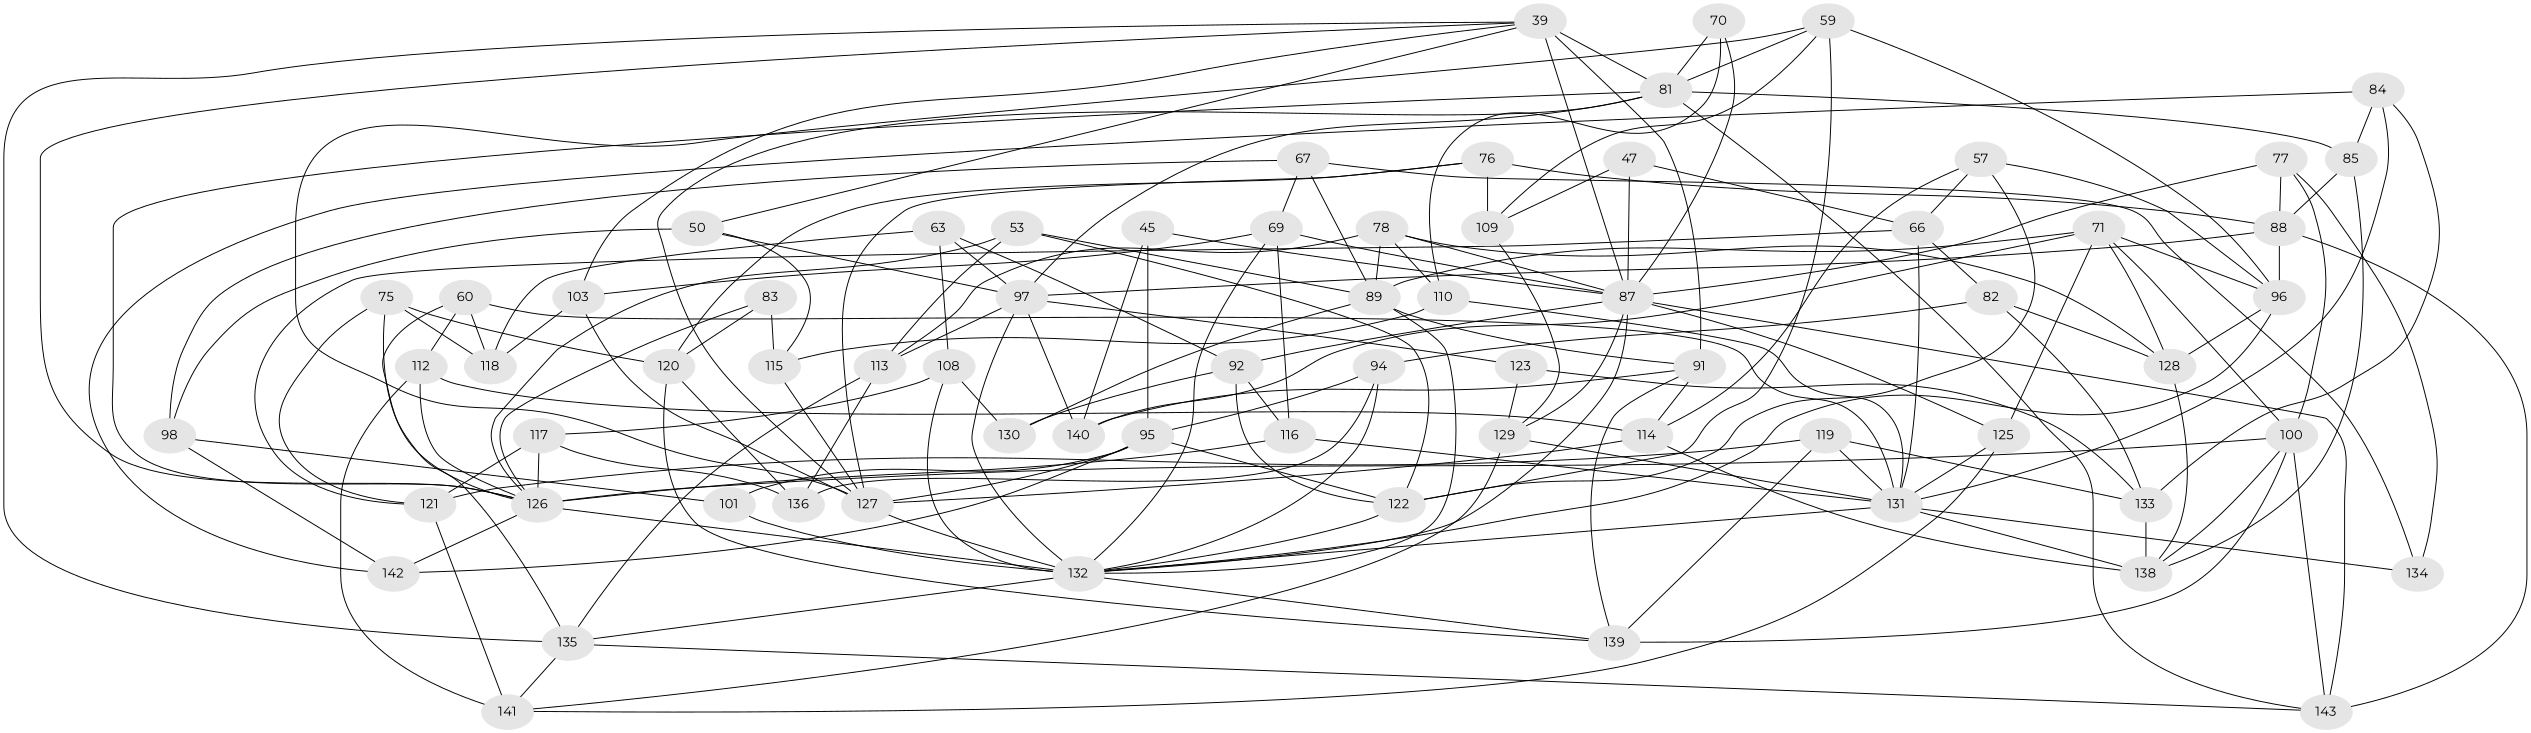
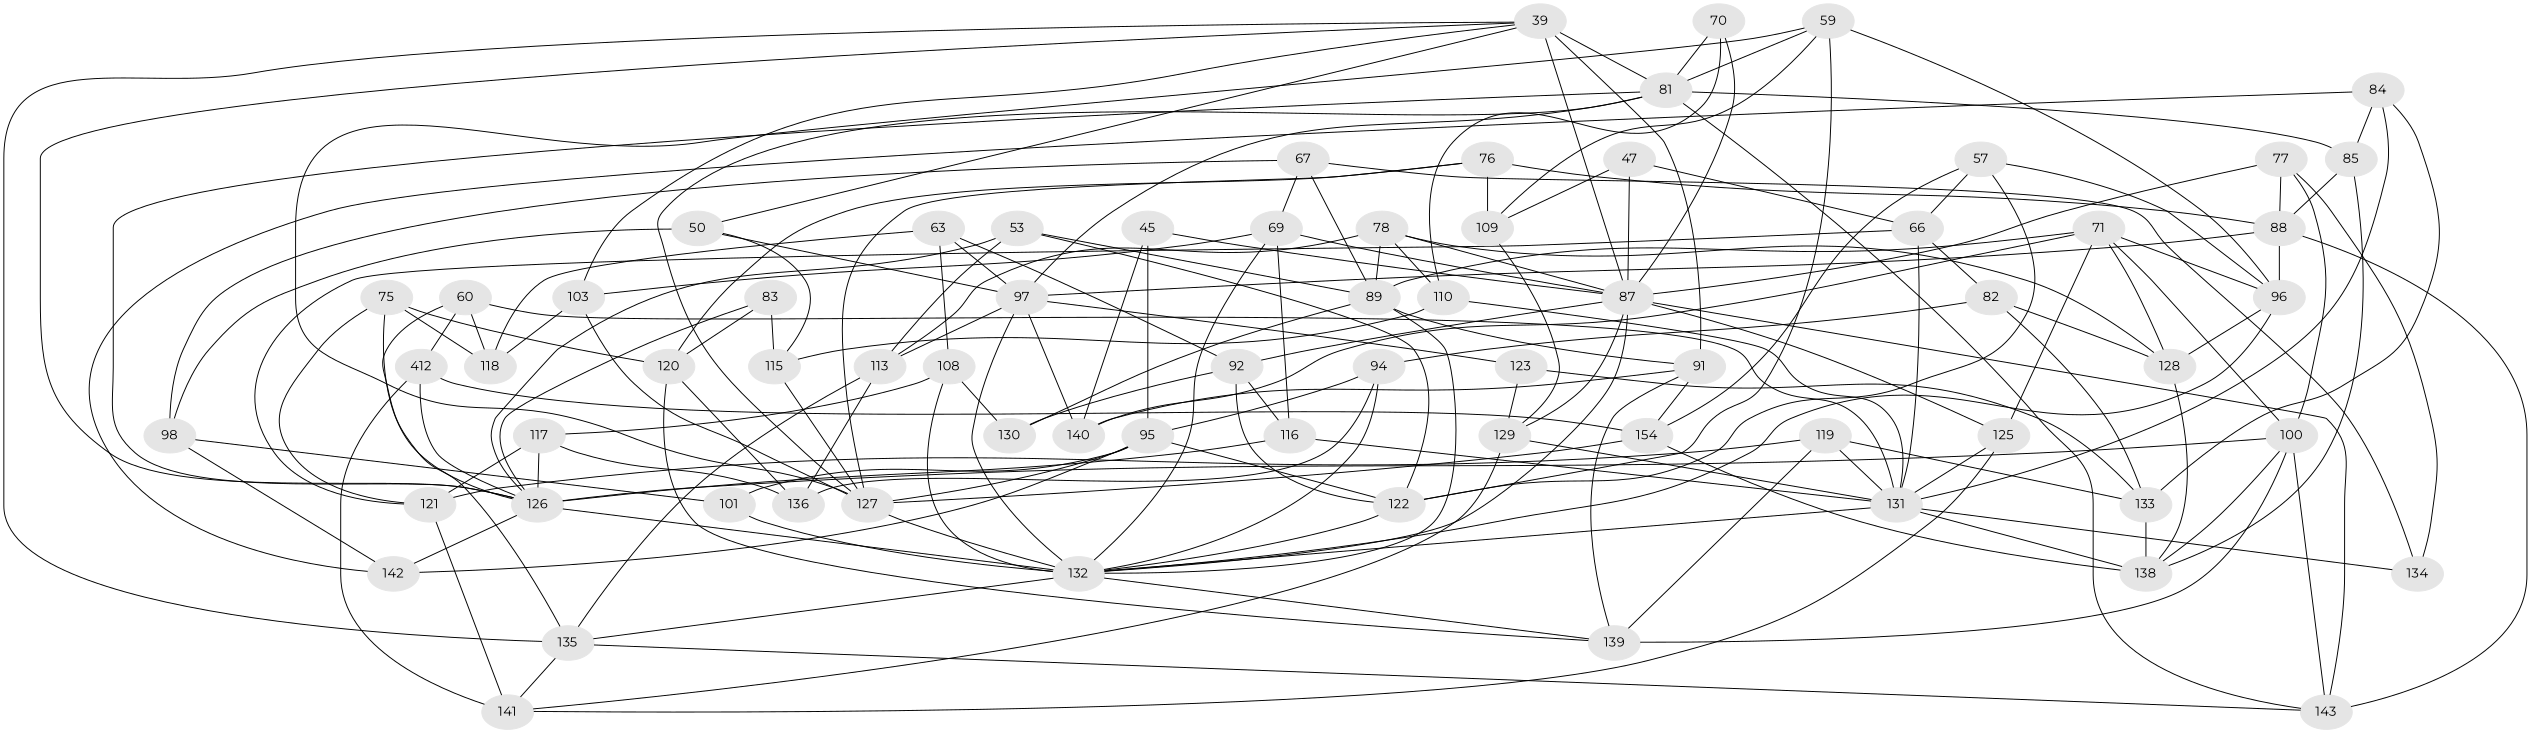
  graph {
    fontname=Montserrat
    node [color=gray90 fontname=Montserrat style=filled]
    edge [fontname=Montserrat]
    50 [super="+17"]
    97 [super="+44+48+86"]
    98
    115
    96 [super="+40+93"]
    132 [super="+21+61+111+90"]
    128 [super="+41"]
    39 [super="+19"]
    81 [super="+3+9+18"]
    87 [super="+73+38+79+62"]
    91 [super="+15"]
    103
    126 [super="+51+104+56"]
    135 [super="+43"]
    127 [super="+25+124"]
    85
    143 [super="+52"]
    92 [super="+45"]
    125
    129 [super="+106"]
-   114 [super="+72"]
+   114 [super="+72" label=154]
    140
    139 [super="+24"]
    118
    142
    141 [super="+74"]
    138 [super="+137"]
    66 [super="+10"]
    131 [super="+99+105"]
    82
    121 [super="+14"]
    47
    109
    113 [super="+49"]
    123
    101
    89 [super="+26"]
    130
    53
    122 [super="+2+35"]
    136
    57
    59 [super="+55"]
    60
-   112
+   112 [label=412]
    134
    116
    63
    108
    117
    n51 [label=45]
    95 [super="+80"]
    94
    133 [super="+102"]
    67 [super="+32"]
    69 [super="+11"]
    70
    110
    71 [super="+46"]
    100 [super="+54"]
    75
    120 [super="+27"]
    88 [super="+16+29"]
    76
    77 [super="+58"]
    78 [super="+64"]
    83
    84
    119
    50 -- 97
    50 -- 98
    50 -- 115
    97 -- 132 [weight=2]
    97 -- 140
    97 -- 113 [weight=2]
    97 -- 123
    98 -- 142
    98 -- 101
    115 -- 127
    96 -- 132
    96 -- 128 [weight=2]
    132 -- 135
    132 -- 139
    128 -- 138
    39 -- 50
    39 -- 81 [weight=2]
    39 -- 87 [weight=2]
    39 -- 91
    39 -- 103
    39 -- 126
    39 -- 135
    81 -- 97
    81 -- 126
    81 -- 127 [weight=2]
    81 -- 85
    81 -- 143
    87 -- 132 [weight=2]
    87 -- 143 [weight=2]
    87 -- 92
    87 -- 125
    87 -- 129 [weight=2]
    91 -- 114
    91 -- 140
    91 -- 139 [weight=2]
    103 -- 127
    103 -- 118
    126 -- 132 [weight=3]
    126 -- 142
    135 -- 143
    135 -- 141
    127 -- 132
    85 -- 138
    85 -- 88
    92 -- 130
    92 -- 122 [weight=2]
    92 -- 116
    125 -- 141
    125 -- 131
    129 -- 141
    129 -- 131
    114 -- 127 [weight=2]
    114 -- 138
    66 -- 131
    66 -- 82
    66 -- 121
    131 -- 132 [weight=2]
    131 -- 138
    131 -- 134
    82 -- 128
    82 -- 94
    82 -- 133
    121 -- 141 [weight=2]
    47 -- 87
    47 -- 66 [weight=2]
    47 -- 109
    109 -- 129
    113 -- 135
    113 -- 136
    123 -- 129
    123 -- 133
    101 -- 132 [weight=2]
    89 -- 132
    89 -- 91
    89 -- 130
    53 -- 126
    53 -- 113
    53 -- 89
    53 -- 122
    122 -- 132
    57 -- 96
    57 -- 114
    57 -- 66
    57 -- 122
    59 -- 96 [weight=2]
    59 -- 81
    59 -- 127
    59 -- 109
    59 -- 122
    60 -- 135
    60 -- 118
    60 -- 131
    60 -- 112
    112 -- 126
    112 -- 114
    112 -- 141
    116 -- 126
    116 -- 131
    63 -- 97
    63 -- 92
    63 -- 118
    63 -- 108
    108 -- 132
    108 -- 130
    108 -- 117
    117 -- 126
    117 -- 121
    117 -- 136
    n51 -- 87
    n51 -- 140
    n51 -- 95 [weight=2]
    95 -- 127
    95 -- 142
    95 -- 101
    95 -- 122 [weight=2]
    94 -- 132
    94 -- 136
    94 -- 95
    133 -- 138 [weight=2]
    67 -- 98
    67 -- 89
    67 -- 134 [weight=2]
    67 -- 69 [weight=2]
    69 -- 132
    69 -- 87
    69 -- 103
    69 -- 116
    70 -- 81
    70 -- 87
    70 -- 110
    110 -- 115
    110 -- 131
    71 -- 96
    71 -- 128
    71 -- 125
    71 -- 140
    71 -- 89
    71 -- 100
    100 -- 126 [weight=2]
    100 -- 143
    100 -- 139
    100 -- 138
    75 -- 126
    75 -- 118
    75 -- 121
    75 -- 120
    120 -- 139
    120 -- 136
    88 -- 97
    88 -- 96 [weight=2]
    88 -- 143
    76 -- 127
    76 -- 109
    76 -- 120
    76 -- 88
    77 -- 87
    77 -- 134
    77 -- 100 [weight=2]
    77 -- 88 [weight=2]
    78 -- 128
    78 -- 87
    78 -- 113
    78 -- 89 [weight=2]
    78 -- 110
    83 -- 115
    83 -- 126
    83 -- 120 [weight=2]
    84 -- 85
    84 -- 142
    84 -- 131
    84 -- 133
    119 -- 139
    119 -- 131
    119 -- 121
    119 -- 133
  }
